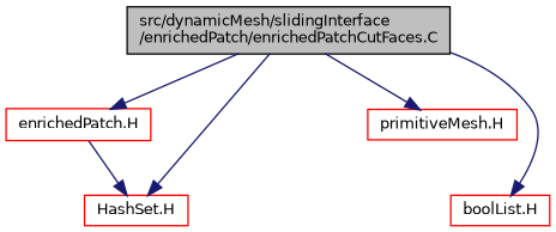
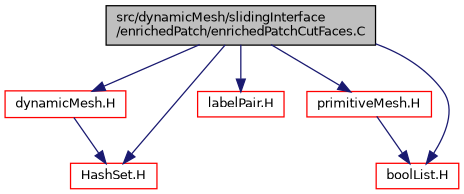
  digraph {
    node [color=red fontname=Helvetica fontsize=10 shape=record]
    edge [color=midnightblue fontname=Helvetica fontsize=10 labelfontname=Helvetica labelfontsize=10 style=solid]
    n1 [color=black fillcolor=grey75 fontcolor=black height=0.2 label="src/dynamicMesh/slidingInterface\l/enrichedPatch/enrichedPatchCutFaces.C" style=filled width=0.4]
-   n2 [height=0.2 label="enrichedPatch.H" width=0.4]
+   n2 [height=0.2 label="dynamicMesh.H" width=0.4]
    n3 [height=0.2 label="boolList.H" width=0.4]
+   n4 [height=0.2 label="labelPair.H" width=0.4]
    n5 [height=0.2 label="primitiveMesh.H" width=0.4]
    n6 [height=0.2 label="HashSet.H" width=0.4]
    n1 -> n2
    n1 -> n3
+   n1 -> n4
    n1 -> n5
    n1 -> n6
    n2 -> n6
+   n5 -> n3
  }
